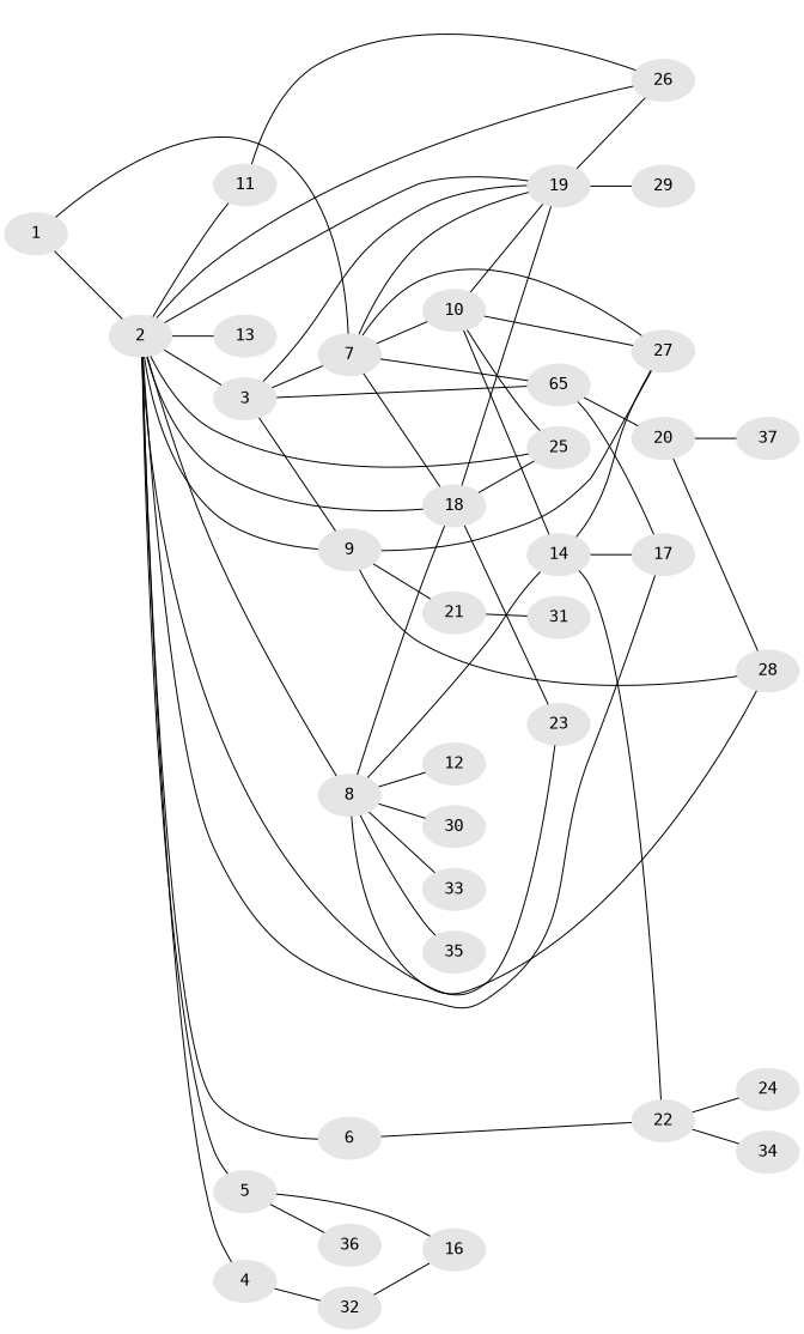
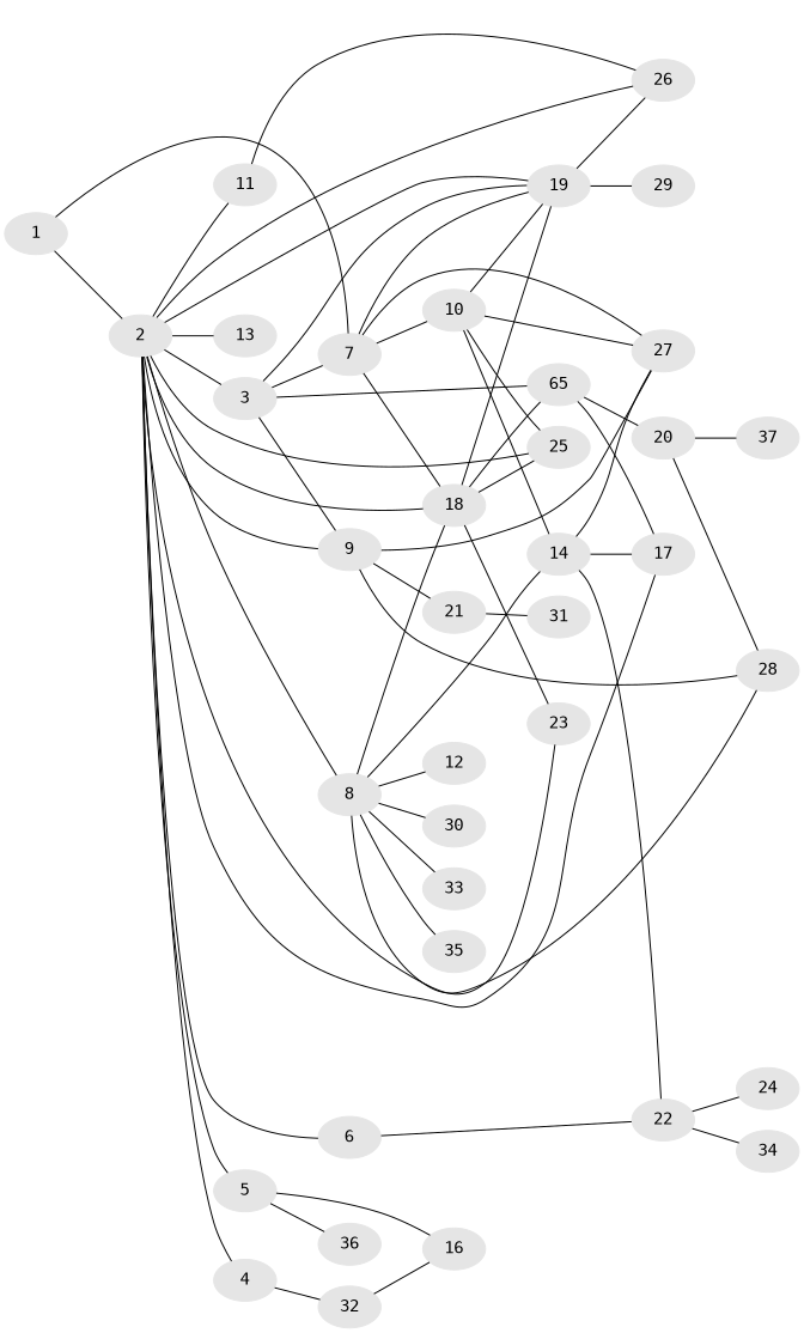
  graph {
    fontname="DejaVu Sans Mono"
    rankdir=LR
    node [color=gray90 fontname="DejaVu Sans Mono" style=filled]
    edge [fontname="DejaVu Sans Mono" weight=1.0]
    1
    2
    7
    3
    4
    5
    6
    8
    9
    11
    13
    17
    18
    19
    23
    25
    26
    n18 [label=65]
    10
    27
    32
    16
    36
    22
    12
    14
    28
    30
    33
    35
    21
    29
    20
    24
    34
    31
    37
    1 -- 2
    1 -- 7
    2 -- 3
    2 -- 4
    2 -- 5
    2 -- 6
    2 -- 8
    2 -- 9 [weight=2.0]
    2 -- 11 [weight=8.0]
    2 -- 13
    2 -- 17
    2 -- 18
    2 -- 19
    2 -- 23
    2 -- 25
    2 -- 26
    7 -- 18 [weight=4.0]
    7 -- 19
-   7 -- n18
+   18 -- n18
    7 -- 10 [weight=2.0]
    7 -- 27
    3 -- 7
    3 -- 9 [weight=3.0]
    3 -- 19
    3 -- n18
    4 -- 32
    5 -- 16
    5 -- 36
    6 -- 22
    8 -- 18
    8 -- 12
    8 -- 14
    8 -- 28
    8 -- 30
    8 -- 33
    8 -- 35
    9 -- 27
    9 -- 28
    9 -- 21
    11 -- 26
    18 -- 19
    18 -- 23 [weight=2.0]
    18 -- 25
    19 -- 26
    19 -- 29 [weight=2.0]
    n18 -- 17
    n18 -- 20
    10 -- 19
    10 -- 25 [weight=2.0]
    10 -- 27
    10 -- 14
    32 -- 16
    22 -- 24
    22 -- 34
    14 -- 17
    14 -- 27
    14 -- 22
    21 -- 31
    20 -- 28
    20 -- 37
  }
